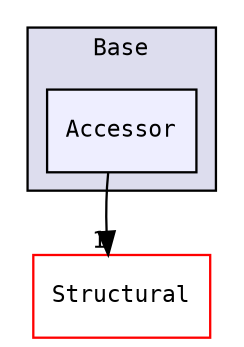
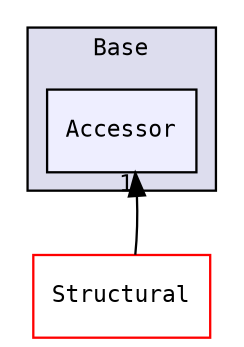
  digraph {
    compound=true
    fontname="DejaVu Sans Mono"
    node [fontname="DejaVu Sans Mono" fontsize=10 shape=box style=filled]
    n1 [fillcolor="#eeeeff" label=Accessor pencolor=black]
    n2 [color=red fillcolor=white label=Structural]
    subgraph cluster_1 {
      bgcolor="#ddddee"
      fontsize=10
      label=Base
      pencolor=black
      n1
    }
-   n1 -> n2 [headlabel=1 labeldistance=1.5 labelfontname=Helvetica labelfontsize=10 fontname="DejaVu Sans Mono"]
+   n2 -> n1 [headlabel=1 labeldistance=1.5 labelfontname=Helvetica labelfontsize=10 fontname="DejaVu Sans Mono"]
  }
